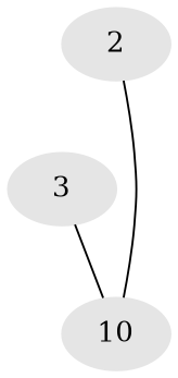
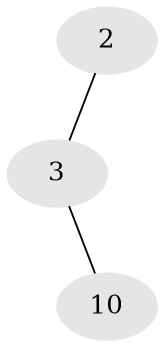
  graph {
    node [color=gray90 style=filled]
    2 [super="+1+9"]
    3 [super="+7+12+15+19"]
    10 [super="+16+17"]
-   2 -- 10
+   2 -- 3
    3 -- 10
  }
